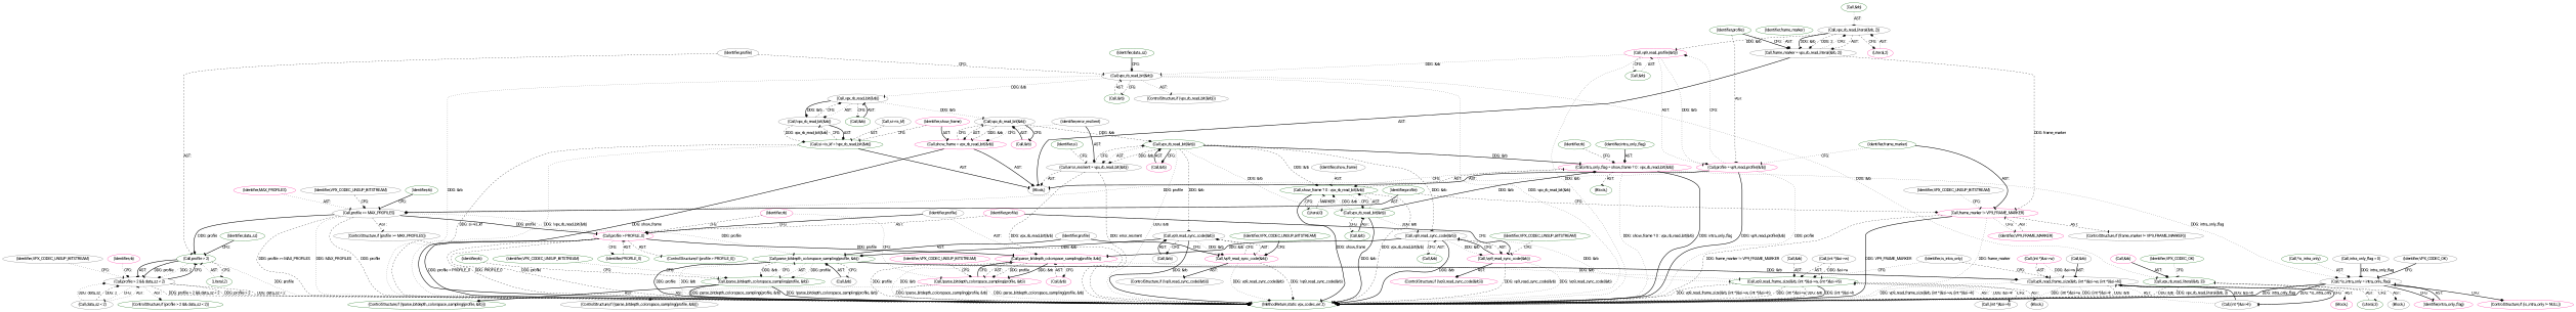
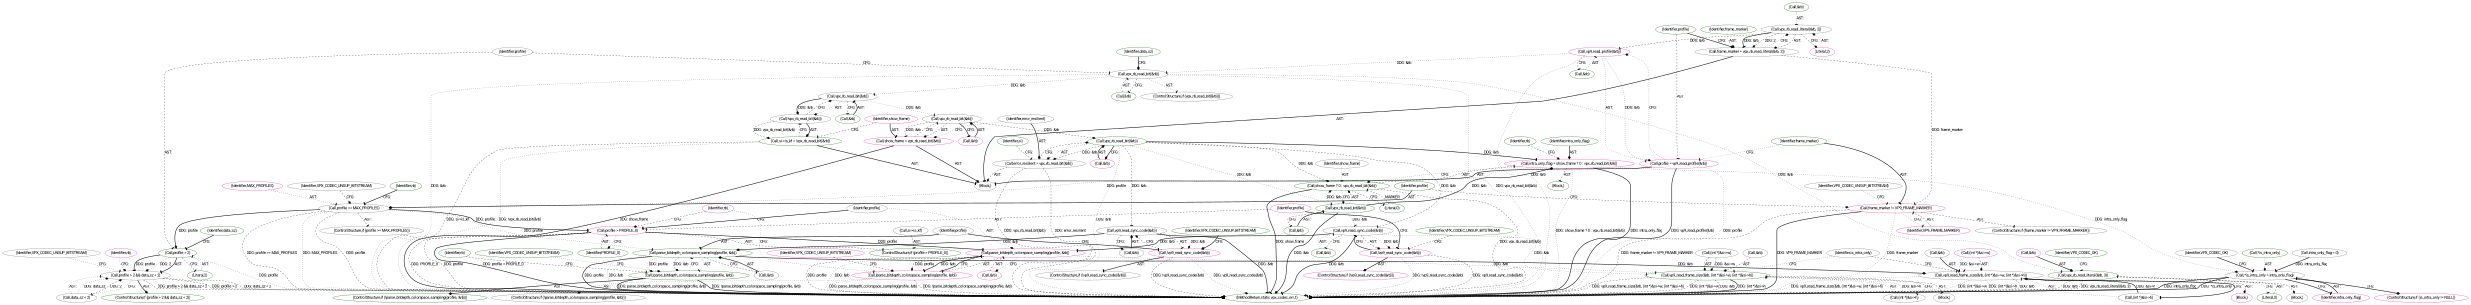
  digraph {
    fontname=Roboto
    node [color=gray40 fontname=Roboto]
    edge [arrowhead=tee fontname=Roboto style=dashed]
    n1 [label="(Call,vpx_rb_read_literal(&rb, 2))"]
    n2 [label="(Call,frame_marker = vpx_rb_read_literal(&rb, 2))"]
    n3 [color=deeppink label="(Call,vp9_read_profile(&rb))"]
    n4 [color=deeppink label="(Literal,2)"]
    n5 [color=deeppink label="(Call,frame_marker != VP9_FRAME_MARKER)"]
    n6 [label="(Block,)"]
    n7 [color=darkgreen label="(MethodReturn,static vpx_codec_err_t)"]
    n8 [color=deeppink label="(Call,profile = vp9_read_profile(&rb))"]
    n9 [label="(Call,vpx_rb_read_bit(&rb))"]
    n10 [color=darkgreen label="(Call,&rb)"]
    n11 [color=deeppink label="(Identifier,VP9_FRAME_MARKER)"]
    n12 [label="(ControlStructure,if (frame_marker != VP9_FRAME_MARKER))"]
    n13 [label="(Call,profile >= MAX_PROFILES)"]
    n14 [color=darkgreen label="(Call,vpx_rb_read_literal(&rb, 3))"]
    n15 [label="(Call,vpx_rb_read_bit(&rb))"]
    n16 [color=darkgreen label="(Call,&rb)"]
    n17 [label="(ControlStructure,if (vpx_rb_read_bit(&rb)))"]
    n18 [color=darkgreen label="(Call,profile > 2)"]
    n19 [color=darkgreen label="(Call,parse_bitdepth_colorspace_sampling(profile, &rb))"]
    n20 [color=deeppink label="(Call,profile > PROFILE_0)"]
    n21 [label="(ControlStructure,if (profile >= MAX_PROFILES))"]
    n22 [label="(Call,profile > 2 && data_sz < 2)"]
    n23 [color=darkgreen label="(Literal,2)"]
    n24 [color=darkgreen label="(Call,!parse_bitdepth_colorspace_sampling(profile, &rb))"]
    n25 [label="(Call,vp9_read_frame_size(&rb, (int *)&si->w, (int *)&si->h))"]
    n26 [label="(Call,&rb)"]
    n27 [color=deeppink label="(Call,parse_bitdepth_colorspace_sampling(profile, &rb))"]
    n28 [color=darkgreen label="(Identifier,PROFILE_0)"]
    n29 [color=darkgreen label="(ControlStructure,if (profile > PROFILE_0))"]
    n30 [color=deeppink label="(Identifier,MAX_PROFILES)"]
    n31 [label="(Call,data_sz < 2)"]
    n32 [color=darkgreen label="(ControlStructure,if (profile > 2 && data_sz < 2))"]
    n33 [color=darkgreen label="(ControlStructure,if (!parse_bitdepth_colorspace_sampling(profile, &rb)))"]
    n34 [label="(Call,(int *)&si->h)"]
    n35 [color=deeppink label="(Block,)"]
    n36 [color=deeppink label="(Call,!parse_bitdepth_colorspace_sampling(profile, &rb))"]
    n37 [color=darkgreen label="(Call,vp9_read_frame_size(&rb, (int *)&si->w, (int *)&si->h))"]
    n38 [color=deeppink label="(Call,&rb)"]
    n39 [label="(ControlStructure,if (!parse_bitdepth_colorspace_sampling(profile, &rb)))"]
    n40 [label="(Call,(int *)&si->h)"]
    n41 [label="(Block,)"]
    n42 [label="(Block,)"]
    n43 [color=darkgreen label="(Literal,3)"]
    n44 [label="(Call,!vpx_rb_read_bit(&rb))"]
    n45 [label="(Call,vpx_rb_read_bit(&rb))"]
    n46 [color=darkgreen label="(Call,&rb)"]
    n47 [color=darkgreen label="(Call,si->is_kf = !vpx_rb_read_bit(&rb))"]
    n48 [color=deeppink label="(Call,show_frame = vpx_rb_read_bit(&rb))"]
    n49 [color=darkgreen label="(Call,vpx_rb_read_bit(&rb))"]
    n50 [color=deeppink label="(Call,&rb)"]
    n51 [label="(Call,error_resilient = vpx_rb_read_bit(&rb))"]
    n52 [label="(Call,vp9_read_sync_code(&rb))"]
    n53 [color=deeppink label="(Call,intra_only_flag = show_frame ? 0 : vpx_rb_read_bit(&rb))"]
    n54 [color=darkgreen label="(Call,show_frame ? 0 : vpx_rb_read_bit(&rb))"]
    n55 [color=darkgreen label="(Call,vpx_rb_read_bit(&rb))"]
    n56 [label="(Call,vp9_read_sync_code(&rb))"]
    n57 [color=deeppink label="(Call,&rb)"]
    n58 [color=deeppink label="(Call,!vp9_read_sync_code(&rb))"]
    n59 [label="(Call,&rb)"]
    n60 [label="(Call,*is_intra_only = intra_only_flag)"]
    n61 [color=darkgreen label="(Block,)"]
    n62 [color=darkgreen label="(Literal,0)"]
    n63 [color=darkgreen label="(Call,&rb)"]
    n64 [color=deeppink label="(Call,!vp9_read_sync_code(&rb))"]
    n65 [color=darkgreen label="(Call,&rb)"]
    n66 [label="(ControlStructure,if (!vp9_read_sync_code(&rb)))"]
    n67 [color=deeppink label="(Identifier,intra_only_flag)"]
    n68 [color=deeppink label="(ControlStructure,if (is_intra_only != NULL))"]
    n69 [color=deeppink label="(ControlStructure,if (!vp9_read_sync_code(&rb)))"]
    n70 [color=darkgreen label="(Identifier,VPX_CODEC_UNSUP_BITSTREAM)"]
    n71 [color=darkgreen label="(Identifier,data_sz)"]
    n72 [color=deeppink label="(Call,&rb)"]
    n73 [label="(Identifier,profile)"]
    n74 [color=darkgreen label="(Call,*is_intra_only)"]
    n75 [color=darkgreen label="(Identifier,frame_marker)"]
    n76 [label="(Identifier,show_frame)"]
    n77 [label="(Identifier,is_intra_only)"]
    n78 [color=darkgreen label="(Call,&rb)"]
    n79 [label="(Identifier,VPX_CODEC_UNSUP_BITSTREAM)"]
    n80 [label="(Call,intra_only_flag = 0)"]
    n81 [color=darkgreen label="(Identifier,intra_only_flag)"]
    n82 [color=darkgreen label="(Identifier,profile)"]
    n83 [label="(Identifier,VPX_CODEC_UNSUP_BITSTREAM)"]
    n84 [color=deeppink label="(Identifier,rb)"]
    n85 [label="(Identifier,VPX_CODEC_OK)"]
    n86 [color=darkgreen label="(Identifier,rb)"]
    n87 [color=deeppink label="(Identifier,profile)"]
    n88 [color=deeppink label="(Identifier,rb)"]
    n89 [color=deeppink label="(Identifier,VPX_CODEC_UNSUP_BITSTREAM)"]
    n90 [color=darkgreen label="(Identifier,VPX_CODEC_UNSUP_BITSTREAM)"]
    n91 [label="(Call,&rb)"]
    n92 [color=darkgreen label="(Identifier,si)"]
    n93 [label="(Identifier,profile)"]
    n94 [color=darkgreen label="(Identifier,rb)"]
    n95 [color=darkgreen label="(Identifier,frame_marker)"]
    n96 [label="(Call,&rb)"]
    n97 [label="(Identifier,profile)"]
    n98 [label="(Identifier,VPX_CODEC_UNSUP_BITSTREAM)"]
    n99 [color=deeppink label="(Call,(int *)&si->w)"]
    n100 [color=darkgreen label="(Identifier,rb)"]
    n101 [color=darkgreen label="(Identifier,VPX_CODEC_UNSUP_BITSTREAM)"]
    n102 [label="(Identifier,error_resilient)"]
    n103 [color=darkgreen label="(Identifier,VPX_CODEC_OK)"]
    n104 [color=deeppink label="(Identifier,show_frame)"]
    n105 [label="(Call,si->is_kf)"]
    n106 [color=darkgreen label="(Identifier,profile)"]
    n107 [color=darkgreen label="(Identifier,data_sz)"]
    n108 [label="(Call,(int *)&si->w)"]
    n1 -> n2 [arrowhead=diamond label="AST: "]
    n1 -> n2 [label="DDG: &rb" style=bold]
    n1 -> n2 [arrowhead=diamond label="DDG: 2"]
    n1 -> n3 [label="DDG: &rb"]
    n1 -> n4 [arrowhead=diamond label="CFG: "]
    n2 -> n1 [arrowhead=diamond label="CFG: " style=dotted]
    n2 -> n5 [label="DDG: frame_marker"]
    n2 -> n6 [label="AST: " style=bold]
    n3 -> n7 [arrowhead=diamond label="DDG: &rb" style=dotted]
    n3 -> n8 [arrowhead=diamond label="AST: " style=dotted]
    n3 -> n8 [label="DDG: &rb" style=dotted]
    n3 -> n9 [label="DDG: &rb" style=dotted]
    n3 -> n10 [label="CFG: "]
    n4 -> n1 [arrowhead=diamond label="AST: " style=dotted]
    n5 -> n7 [arrowhead=diamond label="DDG: frame_marker" style=dotted]
    n5 -> n7 [label="DDG: frame_marker != VP9_FRAME_MARKER"]
    n5 -> n7 [label="DDG: VP9_FRAME_MARKER" style=bold]
    n5 -> n11 [label="CFG: " style=dotted]
    n5 -> n12 [label="AST: "]
    n8 -> n3 [arrowhead=diamond label="CFG: " style=dotted]
    n8 -> n6 [label="AST: " style=bold]
    n8 -> n7 [arrowhead=diamond label="DDG: vp9_read_profile(&rb)" style=bold]
    n8 -> n7 [arrowhead=diamond label="DDG: profile" style=dotted]
    n8 -> n13 [label="DDG: profile" style=dotted]
    n9 -> n7 [label="DDG: vpx_rb_read_bit(&rb)" style=dotted]
    n9 -> n7 [arrowhead=diamond label="DDG: &rb" style=dotted]
    n9 -> n14 [label="DDG: &rb" style=dotted]
    n9 -> n15 [label="DDG: &rb" style=dotted]
    n9 -> n16 [label="CFG: "]
    n9 -> n17 [label="AST: " style=dotted]
    n10 -> n3 [label="AST: " style=dotted]
    n11 -> n5 [label="AST: "]
    n13 -> n7 [arrowhead=diamond label="DDG: profile >= MAX_PROFILES"]
    n13 -> n7 [label="DDG: MAX_PROFILES" style=dotted]
    n13 -> n7 [label="DDG: profile"]
    n13 -> n18 [arrowhead=diamond label="DDG: profile" style=bold]
    n13 -> n19 [label="DDG: profile" style=dotted]
    n13 -> n20 [label="DDG: profile" style=bold]
    n13 -> n21 [label="AST: "]
    n14 -> n7 [arrowhead=diamond label="DDG: &rb"]
    n14 -> n7 [label="DDG: vpx_rb_read_literal(&rb, 3)"]
    n14 -> n42 [arrowhead=diamond label="AST: "]
    n14 -> n43 [label="CFG: " style=dotted]
    n15 -> n44 [arrowhead=diamond label="AST: " style=dotted]
    n15 -> n44 [arrowhead=diamond label="DDG: &rb" style=bold]
    n15 -> n45 [label="DDG: &rb" style=dotted]
    n15 -> n46 [label="CFG: "]
    n16 -> n9 [label="AST: "]
    n18 -> n7 [arrowhead=diamond label="DDG: profile" style=dotted]
    n18 -> n22 [label="AST: " style=bold]
    n18 -> n22 [label="DDG: profile" style=bold]
    n18 -> n22 [arrowhead=diamond label="DDG: 2" style=dotted]
    n18 -> n23 [label="CFG: "]
    n19 -> n7 [arrowhead=diamond label="DDG: profile" style=bold]
    n19 -> n7 [label="DDG: &rb" style=dotted]
    n19 -> n24 [label="AST: " style=dotted]
    n19 -> n24 [arrowhead=diamond label="DDG: profile" style=dotted]
    n19 -> n24 [arrowhead=diamond label="DDG: &rb"]
    n19 -> n25 [arrowhead=diamond label="DDG: &rb" style=bold]
    n19 -> n26 [label="CFG: "]
    n20 -> n7 [label="DDG: profile"]
    n20 -> n7 [arrowhead=diamond label="DDG: profile > PROFILE_0" style=bold]
    n20 -> n7 [label="DDG: PROFILE_0"]
    n20 -> n27 [label="DDG: profile" style=bold]
    n20 -> n28 [arrowhead=diamond label="CFG: " style=dotted]
    n20 -> n29 [label="AST: "]
    n22 -> n7 [label="DDG: data_sz < 2"]
    n22 -> n7 [label="DDG: profile > 2 && data_sz < 2"]
    n22 -> n7 [arrowhead=diamond label="DDG: profile > 2"]
-   n22 -> n18 [label="CFG: " style=bold]
    n22 -> n31 [label="CFG: " style=dotted]
-   n22 -> n32 [arrowhead=diamond label="AST: " style=dotted]
+   n22 -> n32 [arrowhead=diamond label="AST: " style=bold]
    n23 -> n18 [label="AST: " style=dotted]
    n24 -> n7 [arrowhead=diamond label="DDG: parse_bitdepth_colorspace_sampling(profile, &rb)" style=bold]
    n24 -> n7 [arrowhead=diamond label="DDG: !parse_bitdepth_colorspace_sampling(profile, &rb)" style=bold]
    n24 -> n19 [label="CFG: " style=dotted]
    n24 -> n33 [arrowhead=diamond label="AST: " style=bold]
    n25 -> n7 [label="DDG: vp9_read_frame_size(&rb, (int *)&si->w, (int *)&si->h)" style=dotted]
    n25 -> n7 [label="DDG: (int *)&si->w" style=dotted]
    n25 -> n7 [arrowhead=diamond label="DDG: (int *)&si->h" style=dotted]
    n25 -> n7 [label="DDG: &rb"]
    n25 -> n34 [label="CFG: " style=bold]
    n25 -> n35 [arrowhead=diamond label="AST: "]
    n26 -> n19 [arrowhead=diamond label="AST: " style=bold]
    n27 -> n7 [arrowhead=diamond label="DDG: profile"]
    n27 -> n7 [label="DDG: &rb" style=dotted]
    n27 -> n36 [label="AST: "]
    n27 -> n36 [arrowhead=diamond label="DDG: profile"]
    n27 -> n36 [label="DDG: &rb" style=bold]
    n27 -> n37 [label="DDG: &rb" style=dotted]
    n27 -> n38 [arrowhead=diamond label="CFG: " style=dotted]
    n28 -> n20 [label="AST: "]
    n30 -> n13 [label="AST: " style=dotted]
    n31 -> n22 [label="AST: " style=dotted]
    n31 -> n22 [arrowhead=diamond label="DDG: data_sz" style=dotted]
    n31 -> n22 [arrowhead=diamond label="DDG: 2"]
    n34 -> n25 [label="AST: " style=dotted]
    n34 -> n25 [arrowhead=diamond label="DDG: &si->h" style=bold]
    n36 -> n7 [label="DDG: parse_bitdepth_colorspace_sampling(profile, &rb)" style=dotted]
    n36 -> n7 [arrowhead=diamond label="DDG: !parse_bitdepth_colorspace_sampling(profile, &rb)"]
    n36 -> n27 [label="CFG: " style=bold]
    n36 -> n39 [arrowhead=diamond label="AST: " style=dotted]
    n37 -> n7 [label="DDG: vp9_read_frame_size(&rb, (int *)&si->w, (int *)&si->h)"]
    n37 -> n7 [arrowhead=diamond label="DDG: (int *)&si->w"]
    n37 -> n7 [label="DDG: &rb"]
    n37 -> n7 [label="DDG: (int *)&si->h" style=bold]
    n37 -> n40 [label="CFG: "]
    n37 -> n41 [label="AST: "]
    n38 -> n27 [label="AST: "]
    n40 -> n37 [label="AST: " style=dotted]
    n40 -> n37 [label="DDG: &si->h" style=dotted]
    n43 -> n14 [label="AST: "]
    n44 -> n15 [arrowhead=diamond label="CFG: "]
    n44 -> n47 [arrowhead=diamond label="AST: " style=bold]
    n44 -> n47 [arrowhead=diamond label="DDG: vpx_rb_read_bit(&rb)"]
    n45 -> n48 [arrowhead=diamond label="AST: "]
    n45 -> n48 [label="DDG: &rb"]
    n45 -> n49 [arrowhead=diamond label="DDG: &rb"]
    n45 -> n50 [label="CFG: " style=bold]
    n46 -> n15 [label="AST: " style=bold]
    n47 -> n6 [label="AST: " style=bold]
    n47 -> n7 [arrowhead=diamond label="DDG: si->is_kf"]
    n47 -> n7 [label="DDG: !vpx_rb_read_bit(&rb)" style=dotted]
    n47 -> n44 [label="CFG: "]
    n48 -> n6 [arrowhead=diamond label="AST: " style=bold]
    n48 -> n7 [label="DDG: show_frame" style=bold]
    n48 -> n45 [label="CFG: "]
    n49 -> n7 [arrowhead=diamond label="DDG: &rb" style=dotted]
    n49 -> n51 [arrowhead=diamond label="AST: " style=dotted]
    n49 -> n51 [arrowhead=diamond label="DDG: &rb"]
    n49 -> n52 [label="DDG: &rb"]
    n49 -> n53 [label="DDG: &rb" style=bold]
    n49 -> n54 [arrowhead=diamond label="DDG: &rb"]
    n49 -> n55 [label="DDG: &rb" style=dotted]
    n49 -> n56 [label="DDG: &rb"]
    n49 -> n57 [arrowhead=diamond label="CFG: " style=bold]
    n50 -> n45 [arrowhead=diamond label="AST: " style=bold]
    n51 -> n6 [arrowhead=diamond label="AST: "]
    n51 -> n7 [label="DDG: vpx_rb_read_bit(&rb)"]
    n51 -> n7 [arrowhead=diamond label="DDG: error_resilient"]
    n51 -> n49 [arrowhead=diamond label="CFG: "]
    n52 -> n7 [label="DDG: &rb" style=bold]
    n52 -> n19 [arrowhead=diamond label="DDG: &rb" style=bold]
    n52 -> n58 [label="AST: "]
    n52 -> n58 [arrowhead=diamond label="DDG: &rb" style=dotted]
    n52 -> n59 [arrowhead=diamond label="CFG: "]
    n53 -> n7 [arrowhead=diamond label="DDG: show_frame ? 0 : vpx_rb_read_bit(&rb)" style=dotted]
    n53 -> n7 [label="DDG: intra_only_flag" style=bold]
    n53 -> n54 [arrowhead=diamond label="CFG: " style=dotted]
    n53 -> n60 [arrowhead=diamond label="DDG: intra_only_flag" style=dotted]
    n53 -> n61 [label="AST: "]
    n54 -> n7 [label="DDG: show_frame" style=bold]
    n54 -> n7 [label="DDG: vpx_rb_read_bit(&rb)"]
    n54 -> n53 [label="AST: "]
    n54 -> n55 [arrowhead=diamond label="CFG: " style=dotted]
    n54 -> n62 [label="CFG: "]
    n55 -> n7 [arrowhead=diamond label="DDG: &rb" style=bold]
    n55 -> n53 [arrowhead=diamond label="DDG: &rb" style=bold]
    n55 -> n54 [arrowhead=diamond label="AST: "]
    n55 -> n54 [arrowhead=diamond label="DDG: &rb" style=dotted]
    n55 -> n56 [label="DDG: &rb" style=dotted]
    n55 -> n63 [label="CFG: "]
    n56 -> n7 [label="DDG: &rb" style=bold]
    n56 -> n27 [label="DDG: &rb" style=bold]
    n56 -> n37 [label="DDG: &rb" style=dotted]
    n56 -> n64 [arrowhead=diamond label="AST: "]
    n56 -> n64 [arrowhead=diamond label="DDG: &rb" style=dotted]
    n56 -> n65 [label="CFG: "]
    n57 -> n49 [arrowhead=diamond label="AST: " style=bold]
    n58 -> n7 [arrowhead=diamond label="DDG: !vp9_read_sync_code(&rb)"]
    n58 -> n7 [arrowhead=diamond label="DDG: vp9_read_sync_code(&rb)" style=dotted]
    n58 -> n52 [arrowhead=diamond label="CFG: "]
    n58 -> n66 [label="AST: " style=bold]
    n59 -> n52 [arrowhead=diamond label="AST: " style=bold]
    n60 -> n7 [label="DDG: intra_only_flag" style=bold]
    n60 -> n7 [label="DDG: *is_intra_only" style=bold]
    n60 -> n67 [label="CFG: " style=bold]
    n60 -> n68 [arrowhead=diamond label="CFG: " style=bold]
    n62 -> n54 [label="MARKER: "]
    n63 -> n55 [label="AST: " style=bold]
    n64 -> n7 [arrowhead=diamond label="DDG: vp9_read_sync_code(&rb)"]
    n64 -> n7 [arrowhead=diamond label="DDG: !vp9_read_sync_code(&rb)" style=dotted]
    n64 -> n56 [label="CFG: " style=bold]
    n64 -> n69 [arrowhead=diamond label="AST: " style=bold]
    n65 -> n56 [label="AST: " style=dotted]
    n67 -> n60 [label="AST: " style=bold]
    n70 -> n24 [arrowhead=diamond label="CFG: " style=dotted]
    n71 -> n18 [label="CFG: " style=bold]
    n72 -> n14 [arrowhead=diamond label="AST: " style=bold]
    n73 -> n9 [label="CFG: "]
    n73 -> n18 [label="AST: "]
    n74 -> n60 [arrowhead=diamond label="AST: " style=dotted]
    n75 -> n2 [arrowhead=diamond label="AST: " style=dotted]
    n76 -> n54 [label="AST: " style=dotted]
    n77 -> n25 [label="CFG: "]
    n77 -> n37 [label="CFG: " style=dotted]
    n78 -> n1 [label="AST: " style=dotted]
    n79 -> n5 [label="CFG: " style=dotted]
    n80 -> n60 [label="DDG: intra_only_flag" style=bold]
    n81 -> n53 [arrowhead=diamond label="AST: " style=bold]
    n82 -> n2 [arrowhead=diamond label="CFG: " style=bold]
    n82 -> n8 [label="AST: "]
    n83 -> n22 [label="CFG: " style=dotted]
    n84 -> n22 [arrowhead=diamond label="CFG: " style=dotted]
    n85 -> n60 [label="CFG: " style=bold]
    n86 -> n24 [label="CFG: "]
    n87 -> n20 [label="AST: "]
    n87 -> n64 [label="CFG: " style=bold]
    n88 -> n20 [arrowhead=diamond label="CFG: "]
    n88 -> n36 [label="CFG: " style=dotted]
    n89 -> n36 [arrowhead=diamond label="CFG: "]
    n90 -> n64 [label="CFG: "]
    n91 -> n25 [label="AST: " style=bold]
    n92 -> n51 [label="CFG: "]
    n93 -> n19 [label="AST: " style=bold]
    n93 -> n58 [label="CFG: " style=bold]
    n94 -> n53 [arrowhead=diamond label="CFG: "]
    n95 -> n5 [label="AST: " style=bold]
    n95 -> n8 [label="CFG: " style=dotted]
    n96 -> n37 [arrowhead=diamond label="AST: "]
    n97 -> n20 [label="CFG: " style=bold]
    n97 -> n27 [arrowhead=diamond label="AST: " style=dotted]
    n98 -> n13 [arrowhead=diamond label="CFG: "]
    n99 -> n25 [arrowhead=diamond label="AST: "]
    n99 -> n25 [label="DDG: &si->w" style=dotted]
    n100 -> n13 [label="CFG: " style=bold]
    n101 -> n58 [arrowhead=diamond label="CFG: " style=bold]
    n102 -> n48 [arrowhead=diamond label="CFG: " style=dotted]
    n102 -> n51 [arrowhead=diamond label="AST: " style=bold]
    n103 -> n14 [label="CFG: " style=dotted]
    n104 -> n47 [label="CFG: "]
    n104 -> n48 [label="AST: " style=bold]
-   n105 -> n47 [label="AST: "]
+   n105 -> n29 [label="AST: "]
    n106 -> n5 [arrowhead=diamond label="CFG: "]
    n106 -> n13 [arrowhead=diamond label="AST: " style=bold]
    n107 -> n9 [arrowhead=diamond label="CFG: " style=bold]
    n108 -> n37 [arrowhead=diamond label="AST: "]
    n108 -> n37 [arrowhead=diamond label="DDG: &si->w"]
  }
